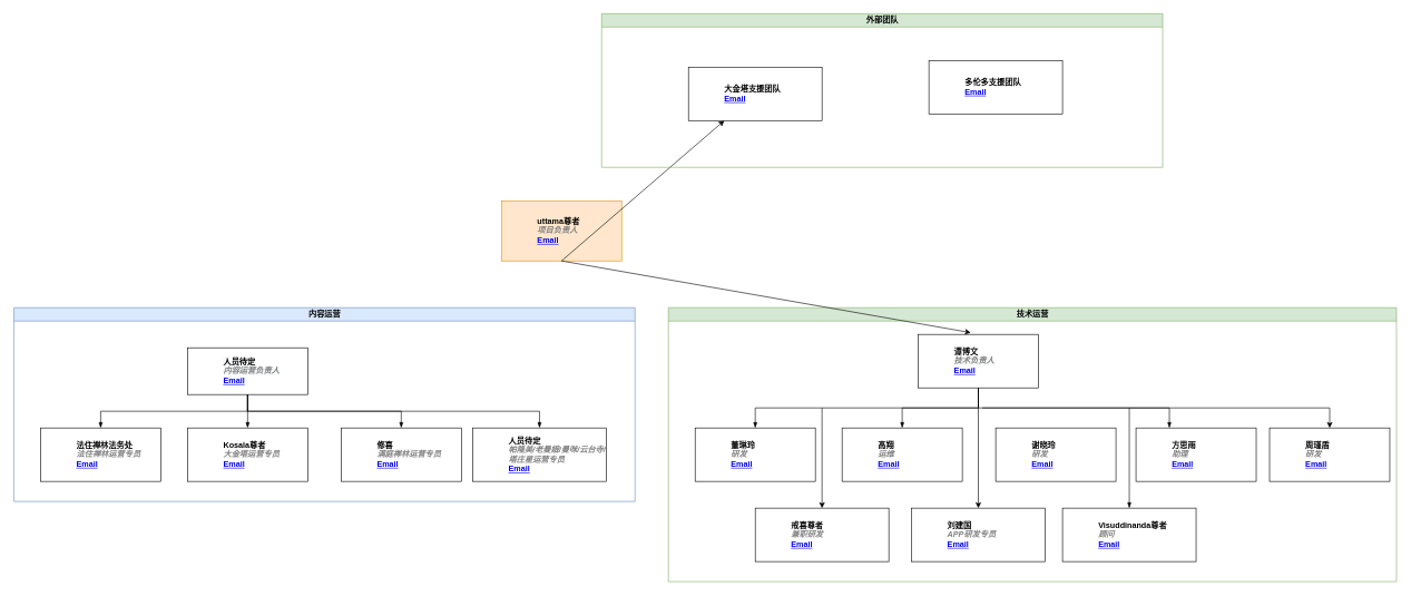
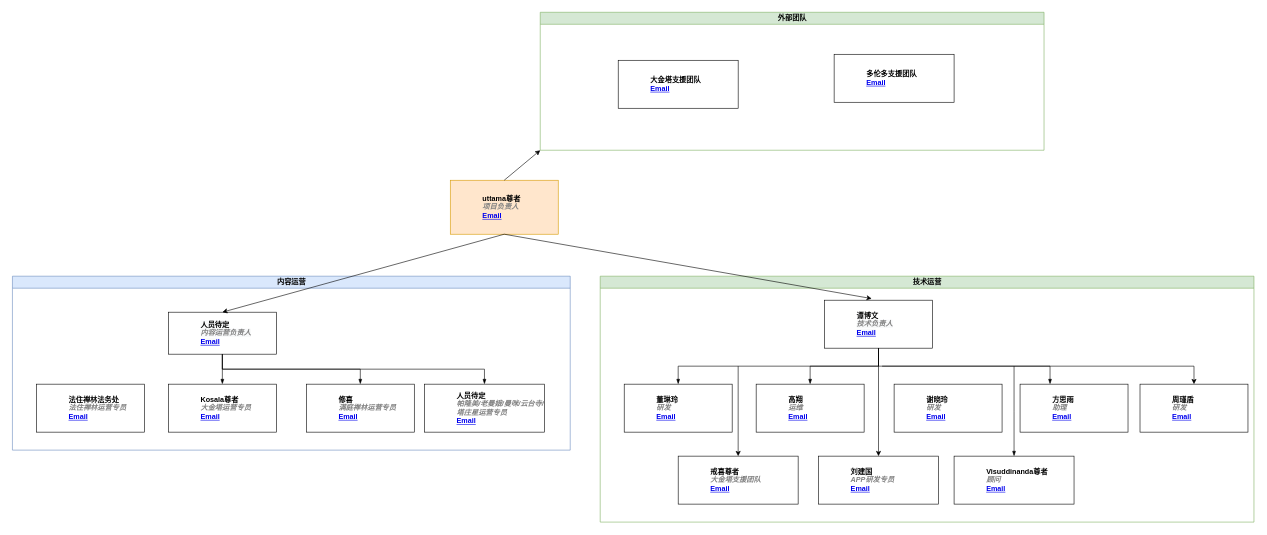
  <mxCell id="0" />
  <mxCell id="1" parent="0" />
  <mxCell id="2" value="内容运营" style="swimlane;html=1;startSize=20;horizontal=1;containerType=tree;glass=0;fillColor=#dae8fc;strokeColor=#6c8ebf;" parent="1" vertex="1"><mxGeometry x="20" y="460" width="930" height="290" as="geometry" /></mxCell>
  <mxCell id="3" value="&#10;&#10;&lt;span style=&quot;color: rgb(0, 0, 0); font-family: helvetica; font-size: 12px; font-style: normal; font-weight: 700; letter-spacing: normal; text-align: left; text-indent: 0px; text-transform: none; word-spacing: 0px; background-color: rgb(248, 249, 250); display: inline; float: none;&quot;&gt;人员待定&lt;/span&gt;&lt;br style=&quot;color: rgb(0, 0, 0); font-family: helvetica; font-size: 12px; font-style: normal; font-weight: 700; letter-spacing: normal; text-align: left; text-indent: 0px; text-transform: none; word-spacing: 0px; background-color: rgb(248, 249, 250);&quot;&gt;&lt;i style=&quot;font-family: helvetica; font-size: 12px; font-weight: 700; letter-spacing: normal; text-align: left; text-indent: 0px; text-transform: none; word-spacing: 0px; background-color: rgb(248, 249, 250); color: gray;&quot;&gt;内容运营负责人&lt;/i&gt;&lt;br style=&quot;color: rgb(0, 0, 0); font-family: helvetica; font-size: 12px; font-style: normal; font-weight: 700; letter-spacing: normal; text-align: left; text-indent: 0px; text-transform: none; word-spacing: 0px; background-color: rgb(248, 249, 250);&quot;&gt;&lt;a href=&quot;mailto:&quot; style=&quot;font-family: helvetica; font-size: 12px; font-style: normal; font-weight: 700; letter-spacing: normal; text-align: left; text-indent: 0px; text-transform: none; word-spacing: 0px; background-color: rgb(248, 249, 250);&quot;&gt;Email&lt;/a&gt;&#10;&#10;" style="label;image=https://cdn3.iconfinder.com/data/icons/user-avatars-1/512/users-3-128.png;whiteSpace=wrap;html=1;rounded=0;glass=0;treeMoving=1;treeFolding=1;" parent="2" vertex="1"><mxGeometry x="260" y="60" width="180" height="70" as="geometry" /></mxCell>
- <mxCell id="4" value="" style="endArrow=blockThin;endFill=1;fontSize=11;edgeStyle=elbowEdgeStyle;elbow=vertical;rounded=0;" parent="2" source="3" target="5" edge="1"><mxGeometry relative="1" as="geometry" /></mxCell>
  <mxCell id="5" value="法住禅林法务处&lt;br&gt;&lt;i style=&quot;color: gray&quot;&gt;法住禅林运营专员&lt;/i&gt;&lt;br&gt;&lt;a href=&quot;mailto:&quot;&gt;Email&lt;/a&gt;" style="label;image=https://cdn3.iconfinder.com/data/icons/user-avatars-1/512/users-10-3-128.png;whiteSpace=wrap;html=1;rounded=0;glass=0;treeFolding=1;treeMoving=1;" parent="2" vertex="1"><mxGeometry x="40" y="180" width="180" height="80" as="geometry" /></mxCell>
  <mxCell id="6" value="" style="endArrow=blockThin;endFill=1;fontSize=11;edgeStyle=elbowEdgeStyle;elbow=vertical;rounded=0;" parent="2" source="3" target="7" edge="1"><mxGeometry relative="1" as="geometry" /></mxCell>
  <mxCell id="7" value="Kosala尊者&lt;br&gt;&lt;i style=&quot;color: gray&quot;&gt;大金塔运营专员&lt;/i&gt;&lt;br&gt;&lt;a href=&quot;mailto:&quot;&gt;Email&lt;/a&gt;" style="label;image=https://cdn3.iconfinder.com/data/icons/user-avatars-1/512/users-9-2-128.png;whiteSpace=wrap;html=1;rounded=0;glass=0;treeFolding=1;treeMoving=1;" parent="2" vertex="1"><mxGeometry x="260" y="180" width="180" height="80" as="geometry" /></mxCell>
  <mxCell id="8" value="" style="endArrow=blockThin;endFill=1;fontSize=11;edgeStyle=elbowEdgeStyle;elbow=vertical;rounded=0;" parent="2" source="3" target="9" edge="1"><mxGeometry relative="1" as="geometry" /></mxCell>
  <mxCell id="9" value="修喜&lt;br&gt;&lt;i style=&quot;color: gray&quot;&gt;满庭禅林运营专员&lt;/i&gt;&lt;br&gt;&lt;a href=&quot;mailto:&quot;&gt;Email&lt;/a&gt;" style="label;image=https://cdn3.iconfinder.com/data/icons/user-avatars-1/512/users-2-128.png;whiteSpace=wrap;html=1;rounded=0;glass=0;" parent="2" vertex="1"><mxGeometry x="490" y="180" width="180" height="80" as="geometry" /></mxCell>
  <mxCell id="10" value="人员待定&lt;br&gt;&lt;i style=&quot;color: gray&quot;&gt;帕隆美/老曼娥/曼咪/云台寺/塔庄星运营专员&lt;/i&gt;&lt;br&gt;&lt;a href=&quot;mailto:&quot;&gt;Email&lt;/a&gt;" style="label;image=https://cdn3.iconfinder.com/data/icons/user-avatars-1/512/users-9-2-128.png;whiteSpace=wrap;html=1;rounded=0;glass=0;treeFolding=1;treeMoving=1;" parent="2" vertex="1"><mxGeometry x="687" y="180" width="200" height="80" as="geometry" /></mxCell>
  <mxCell id="11" value="" style="endArrow=blockThin;endFill=1;fontSize=11;edgeStyle=elbowEdgeStyle;elbow=vertical;rounded=0;exitX=0.5;exitY=1;exitDx=0;exitDy=0;" parent="2" source="3" target="10" edge="1"><mxGeometry relative="1" as="geometry"><mxPoint x="340" y="254" as="sourcePoint" /><Array as="points" /></mxGeometry></mxCell>
  <mxCell id="12" value="&lt;span style=&quot;font-family: &amp;#34;helvetica&amp;#34;&quot;&gt;uttama尊者&lt;/span&gt;&lt;br style=&quot;font-family: &amp;#34;helvetica&amp;#34;&quot;&gt;&lt;i style=&quot;font-family: &amp;#34;helvetica&amp;#34; ; color: gray&quot;&gt;项目负责人&lt;/i&gt;&lt;br style=&quot;font-family: &amp;#34;helvetica&amp;#34;&quot;&gt;&lt;a href=&quot;mailto:&quot; style=&quot;font-family: &amp;#34;helvetica&amp;#34;&quot;&gt;Email&lt;/a&gt;" style="label;image=https://cdn3.iconfinder.com/data/icons/user-avatars-1/512/users-10-3-128.png;whiteSpace=wrap;html=1;rounded=0;glass=0;treeMoving=1;treeFolding=1;fillColor=#ffe6cc;strokeColor=#d79b00;" parent="1" vertex="1"><mxGeometry x="750" y="300" width="180" height="90" as="geometry" /></mxCell>
- <mxCell id="13" value="" style="endArrow=classic;html=1;rounded=0;exitX=0.5;exitY=1;exitDx=0;exitDy=0;" parent="1" source="12" target="33" edge="1"><mxGeometry width="50" height="50" relative="1" as="geometry"><mxPoint x="480" y="570" as="sourcePoint" /><mxPoint x="530" y="520" as="targetPoint" /></mxGeometry></mxCell>
+ <mxCell id="13" value="" style="endArrow=classic;html=1;rounded=0;entryX=0.5;entryY=0;entryDx=0;entryDy=0;exitX=0.5;exitY=1;exitDx=0;exitDy=0;" parent="1" source="12" target="3" edge="1"><mxGeometry width="50" height="50" relative="1" as="geometry"><mxPoint x="480" y="570" as="sourcePoint" /><mxPoint x="530" y="520" as="targetPoint" /></mxGeometry></mxCell>
  <mxCell id="14" value="技术运营" style="swimlane;html=1;startSize=20;horizontal=1;containerType=tree;glass=0;fillColor=#d5e8d4;strokeColor=#82b366;" parent="1" vertex="1"><mxGeometry x="1000" y="460" width="1090" height="410" as="geometry" /></mxCell>
  <mxCell id="15" value="&lt;font face=&quot;helvetica&quot;&gt;谭博文&lt;/font&gt;&lt;br style=&quot;color: rgb(0 , 0 , 0) ; font-family: &amp;#34;helvetica&amp;#34; ; font-size: 12px ; font-style: normal ; font-weight: 700 ; letter-spacing: normal ; text-align: left ; text-indent: 0px ; text-transform: none ; word-spacing: 0px ; background-color: rgb(248 , 249 , 250)&quot;&gt;&lt;i style=&quot;font-family: &amp;#34;helvetica&amp;#34; ; font-size: 12px ; font-weight: 700 ; letter-spacing: normal ; text-align: left ; text-indent: 0px ; text-transform: none ; word-spacing: 0px ; background-color: rgb(248 , 249 , 250) ; color: gray&quot;&gt;技术负责人&lt;/i&gt;&lt;br style=&quot;color: rgb(0 , 0 , 0) ; font-family: &amp;#34;helvetica&amp;#34; ; font-size: 12px ; font-style: normal ; font-weight: 700 ; letter-spacing: normal ; text-align: left ; text-indent: 0px ; text-transform: none ; word-spacing: 0px ; background-color: rgb(248 , 249 , 250)&quot;&gt;&lt;a href=&quot;mailto:&quot; style=&quot;font-family: &amp;#34;helvetica&amp;#34; ; font-size: 12px ; font-style: normal ; font-weight: 700 ; letter-spacing: normal ; text-align: left ; text-indent: 0px ; text-transform: none ; word-spacing: 0px ; background-color: rgb(248 , 249 , 250)&quot;&gt;Email&lt;/a&gt;" style="label;image=https://cdn3.iconfinder.com/data/icons/user-avatars-1/512/users-9-2-128.png;whiteSpace=wrap;html=1;rounded=0;glass=0;treeMoving=1;treeFolding=1;" parent="14" vertex="1"><mxGeometry x="374" y="40" width="180" height="80" as="geometry" /></mxCell>
  <mxCell id="16" value="" style="endArrow=blockThin;endFill=1;fontSize=11;edgeStyle=elbowEdgeStyle;elbow=vertical;rounded=0;" parent="14" source="15" target="17" edge="1"><mxGeometry relative="1" as="geometry" /></mxCell>
  <mxCell id="17" value="董琳玲&lt;br&gt;&lt;font color=&quot;#808080&quot;&gt;&lt;i&gt;研发&lt;/i&gt;&lt;/font&gt;&lt;br&gt;&lt;a href=&quot;mailto:&quot;&gt;Email&lt;/a&gt;" style="label;image=https://cdn3.iconfinder.com/data/icons/user-avatars-1/512/users-10-3-128.png;whiteSpace=wrap;html=1;rounded=0;glass=0;treeFolding=1;treeMoving=1;" parent="14" vertex="1"><mxGeometry x="40" y="180" width="180" height="80" as="geometry" /></mxCell>
  <mxCell id="18" value="" style="endArrow=blockThin;endFill=1;fontSize=11;edgeStyle=elbowEdgeStyle;elbow=vertical;rounded=0;" parent="14" source="15" target="19" edge="1"><mxGeometry relative="1" as="geometry" /></mxCell>
  <mxCell id="19" value="高翔&lt;br&gt;&lt;i style=&quot;color: gray&quot;&gt;运维&lt;/i&gt;&lt;br&gt;&lt;a href=&quot;mailto:&quot;&gt;Email&lt;/a&gt;" style="label;image=https://cdn3.iconfinder.com/data/icons/user-avatars-1/512/users-9-2-128.png;whiteSpace=wrap;html=1;rounded=0;glass=0;treeFolding=1;treeMoving=1;" parent="14" vertex="1"><mxGeometry x="260" y="180" width="180" height="80" as="geometry" /></mxCell>
  <mxCell id="20" value="谢晓玲&lt;br&gt;&lt;font color=&quot;#808080&quot;&gt;&lt;i&gt;研发&lt;/i&gt;&lt;/font&gt;&lt;br&gt;&lt;a href=&quot;mailto:&quot;&gt;Email&lt;/a&gt;" style="label;image=https://cdn3.iconfinder.com/data/icons/user-avatars-1/512/users-2-128.png;whiteSpace=wrap;html=1;rounded=0;glass=0;" parent="14" vertex="1"><mxGeometry x="490" y="180" width="180" height="80" as="geometry" /></mxCell>
  <mxCell id="21" value="" style="endArrow=blockThin;endFill=1;fontSize=11;edgeStyle=elbowEdgeStyle;elbow=vertical;rounded=0;exitX=0.5;exitY=1;exitDx=0;exitDy=0;" parent="14" source="15" target="22" edge="1"><mxGeometry relative="1" as="geometry"><mxPoint x="700" y="130" as="sourcePoint" /><Array as="points"><mxPoint x="750" y="150" /></Array></mxGeometry></mxCell>
  <mxCell id="22" value="方思雨&lt;br&gt;&lt;font color=&quot;#808080&quot;&gt;&lt;i&gt;助理&lt;/i&gt;&lt;/font&gt;&lt;br&gt;&lt;a href=&quot;mailto:&quot;&gt;Email&lt;/a&gt;" style="label;image=https://cdn3.iconfinder.com/data/icons/user-avatars-1/512/users-10-3-128.png;whiteSpace=wrap;html=1;rounded=0;glass=0;treeFolding=1;treeMoving=1;" parent="14" vertex="1"><mxGeometry x="700" y="180" width="180" height="80" as="geometry" /></mxCell>
  <mxCell id="23" value="" style="endArrow=blockThin;endFill=1;fontSize=11;edgeStyle=elbowEdgeStyle;elbow=vertical;rounded=0;" parent="14" target="24" edge="1"><mxGeometry relative="1" as="geometry"><mxPoint x="690" y="150" as="sourcePoint" /></mxGeometry></mxCell>
  <mxCell id="24" value="Visuddinanda尊者&lt;br&gt;&lt;font color=&quot;#808080&quot;&gt;&lt;i&gt;顾问&lt;/i&gt;&lt;/font&gt;&lt;br&gt;&lt;a href=&quot;mailto:&quot;&gt;Email&lt;/a&gt;" style="label;image=https://cdn3.iconfinder.com/data/icons/user-avatars-1/512/users-9-2-128.png;whiteSpace=wrap;html=1;rounded=0;glass=0;treeFolding=1;treeMoving=1;" parent="14" vertex="1"><mxGeometry x="590" y="300" width="200" height="80" as="geometry" /></mxCell>
- <mxCell id="25" value="戒喜尊者&lt;br&gt;&lt;font color=&quot;#808080&quot;&gt;&lt;i&gt;兼职研发&lt;/i&gt;&lt;/font&gt;&lt;br&gt;&lt;a href=&quot;mailto:&quot;&gt;Email&lt;/a&gt;" style="label;image=https://cdn3.iconfinder.com/data/icons/user-avatars-1/512/users-9-2-128.png;whiteSpace=wrap;html=1;rounded=0;glass=0;treeFolding=1;treeMoving=1;" parent="14" vertex="1"><mxGeometry x="130" y="300" width="200" height="80" as="geometry" /></mxCell>
+ <mxCell id="25" value="戒喜尊者&lt;br&gt;&lt;font color=&quot;#808080&quot;&gt;&lt;i&gt;大金塔支援团队&lt;/i&gt;&lt;/font&gt;&lt;br&gt;&lt;a href=&quot;mailto:&quot;&gt;Email&lt;/a&gt;" style="label;image=https://cdn3.iconfinder.com/data/icons/user-avatars-1/512/users-9-2-128.png;whiteSpace=wrap;html=1;rounded=0;glass=0;treeFolding=1;treeMoving=1;" parent="14" vertex="1"><mxGeometry x="130" y="300" width="200" height="80" as="geometry" /></mxCell>
  <mxCell id="26" value="" style="endArrow=classic;html=1;rounded=0;" parent="14" target="25" edge="1"><mxGeometry width="50" height="50" relative="1" as="geometry"><mxPoint x="230" y="150" as="sourcePoint" /><mxPoint x="280" y="100" as="targetPoint" /></mxGeometry></mxCell>
  <mxCell id="27" value="刘建国&lt;br&gt;&lt;i style=&quot;color: rgb(128 , 128 , 128)&quot;&gt;APP研发专员&lt;/i&gt;&lt;br&gt;&lt;a href=&quot;mailto:&quot;&gt;Email&lt;/a&gt;" style="label;image=https://cdn3.iconfinder.com/data/icons/user-avatars-1/512/users-9-2-128.png;whiteSpace=wrap;html=1;rounded=0;glass=0;treeFolding=1;treeMoving=1;" parent="14" vertex="1"><mxGeometry x="364" y="300" width="200" height="80" as="geometry" /></mxCell>
  <mxCell id="28" value="" style="endArrow=classic;html=1;rounded=0;entryX=0.5;entryY=0;entryDx=0;entryDy=0;" parent="14" target="27" edge="1"><mxGeometry width="50" height="50" relative="1" as="geometry"><mxPoint x="464" y="120" as="sourcePoint" /><mxPoint x="710" y="80" as="targetPoint" /></mxGeometry></mxCell>
  <mxCell id="29" value="周瑾盾&lt;br&gt;&lt;font color=&quot;#808080&quot;&gt;&lt;i&gt;研发&lt;/i&gt;&lt;/font&gt;&lt;br&gt;&lt;a href=&quot;mailto:&quot;&gt;Email&lt;/a&gt;" style="label;image=https://cdn3.iconfinder.com/data/icons/user-avatars-1/512/users-10-3-128.png;whiteSpace=wrap;html=1;rounded=0;glass=0;treeFolding=1;treeMoving=1;" parent="14" vertex="1"><mxGeometry x="900" y="180" width="180" height="80" as="geometry" /></mxCell>
  <mxCell id="30" value="" style="endArrow=classic;html=1;rounded=0;entryX=0.5;entryY=0;entryDx=0;entryDy=0;" parent="14" target="29" edge="1"><mxGeometry width="50" height="50" relative="1" as="geometry"><mxPoint x="470" y="150" as="sourcePoint" /><mxPoint x="510" y="70" as="targetPoint" /><Array as="points"><mxPoint x="990" y="150" /></Array></mxGeometry></mxCell>
  <mxCell id="31" value="" style="endArrow=classic;html=1;rounded=0;entryX=0.437;entryY=-0.033;entryDx=0;entryDy=0;entryPerimeter=0;exitX=0.5;exitY=1;exitDx=0;exitDy=0;" parent="1" source="12" target="15" edge="1"><mxGeometry width="50" height="50" relative="1" as="geometry"><mxPoint x="860" y="500" as="sourcePoint" /><mxPoint x="1660" y="500" as="targetPoint" /></mxGeometry></mxCell>
  <mxCell id="32" value="外部团队" style="swimlane;html=1;startSize=20;horizontal=1;containerType=tree;glass=0;fillColor=#d5e8d4;strokeColor=#82b366;" parent="1" vertex="1"><mxGeometry x="900" y="20" width="840" height="230" as="geometry" /></mxCell>
  <mxCell id="33" value="大金塔支援团队&lt;br&gt;&lt;a href=&quot;mailto:&quot;&gt;Email&lt;/a&gt;" style="label;image=https://cdn3.iconfinder.com/data/icons/user-avatars-1/512/users-9-2-128.png;whiteSpace=wrap;html=1;rounded=0;glass=0;treeFolding=1;treeMoving=1;" parent="32" vertex="1"><mxGeometry x="130" y="80" width="200" height="80" as="geometry" /></mxCell>
  <mxCell id="34" value="多伦多支援团队&lt;br&gt;&lt;a href=&quot;mailto:&quot;&gt;Email&lt;/a&gt;" style="label;image=https://cdn3.iconfinder.com/data/icons/user-avatars-1/512/users-9-2-128.png;whiteSpace=wrap;html=1;rounded=0;glass=0;treeFolding=1;treeMoving=1;" parent="32" vertex="1"><mxGeometry x="490" y="70" width="200" height="80" as="geometry" /></mxCell>
+ <mxCell id="35" value="" style="endArrow=classic;html=1;rounded=0;exitX=0.5;exitY=0;exitDx=0;exitDy=0;entryX=0;entryY=1;entryDx=0;entryDy=0;" parent="1" source="12" target="32" edge="1"><mxGeometry width="50" height="50" relative="1" as="geometry"><mxPoint x="680" y="290" as="sourcePoint" /><mxPoint x="730" y="240" as="targetPoint" /></mxGeometry></mxCell>
